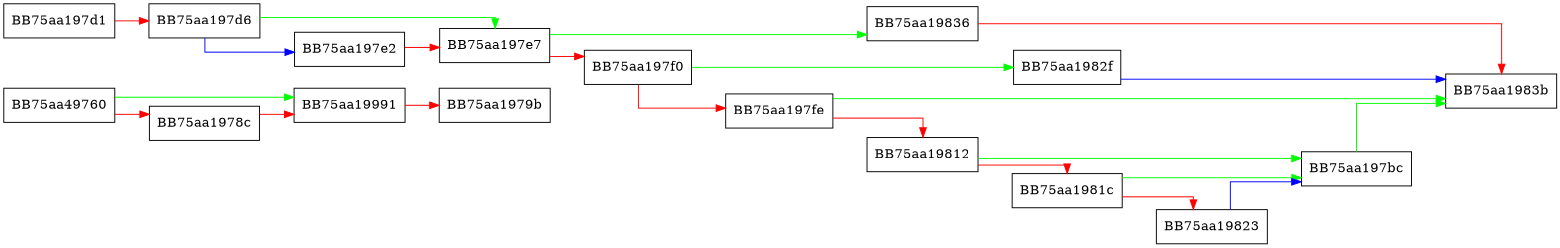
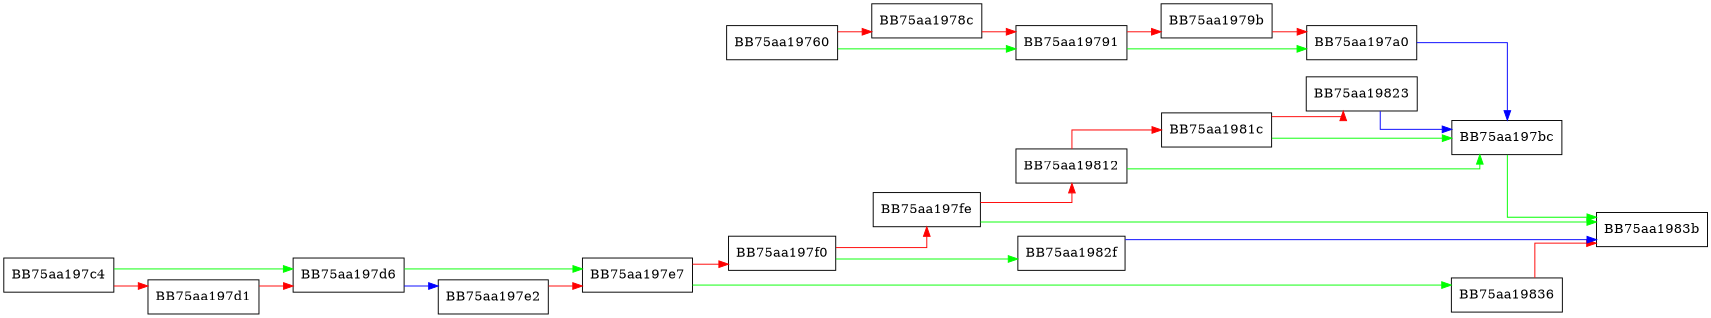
  digraph {
    rankdir=LR
    splines=ortho
    node [shape=box]
    edge [color=red]
-   BB75aa19760 [label=BB75aa49760]
-   BB75aa19791 [label=BB75aa19991]
+   BB75aa19760
+   BB75aa19791
    BB75aa1978c
+   BB75aa197a0
    BB75aa1979b
    BB75aa197bc
    BB75aa1983b
+   BB75aa197c4
    BB75aa197d6
    BB75aa197d1
    BB75aa197e7
    BB75aa197e2
    BB75aa19836
    BB75aa197f0
    BB75aa1982f
    BB75aa197fe
    BB75aa19812
    BB75aa1981c
    BB75aa19823
    BB75aa19760 -> BB75aa19791 [color=green]
    BB75aa19760 -> BB75aa1978c
+   BB75aa19791 -> BB75aa197a0 [color=green]
    BB75aa19791 -> BB75aa1979b
    BB75aa1978c -> BB75aa19791
+   BB75aa197a0 -> BB75aa197bc [color=blue]
+   BB75aa1979b -> BB75aa197a0
    BB75aa197bc -> BB75aa1983b [color=green]
+   BB75aa197c4 -> BB75aa197d6 [color=green]
+   BB75aa197c4 -> BB75aa197d1
    BB75aa197d6 -> BB75aa197e7 [color=green]
    BB75aa197d6 -> BB75aa197e2 [color=blue]
    BB75aa197d1 -> BB75aa197d6
    BB75aa197e7 -> BB75aa19836 [color=green]
    BB75aa197e7 -> BB75aa197f0
    BB75aa197e2 -> BB75aa197e7
    BB75aa19836 -> BB75aa1983b
    BB75aa197f0 -> BB75aa1982f [color=green]
    BB75aa197f0 -> BB75aa197fe
    BB75aa1982f -> BB75aa1983b [color=blue]
    BB75aa197fe -> BB75aa1983b [color=green]
    BB75aa197fe -> BB75aa19812
    BB75aa19812 -> BB75aa197bc [color=green]
    BB75aa19812 -> BB75aa1981c
    BB75aa1981c -> BB75aa197bc [color=green]
    BB75aa1981c -> BB75aa19823
    BB75aa19823 -> BB75aa197bc [color=blue]
  }
